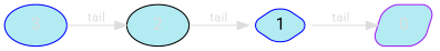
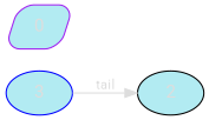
  digraph {
    rankdir=LR
    splines=false
    node [color=blue fillcolor="#b2ebf2" fontcolor="#dddddd" fontname="Segoe UI,Roboto,Helvetica,Arial,sans-serif" shape=ellipse style="rounded,filled"]
    edge [color="#dddddd" fontcolor="#dddddd" fontname="Segoe UI,Roboto,Helvetica,Arial,sans-serif" fontsize=11]
    n1 [label=3]
    n2 [color=black label=2]
-   n3 [fontcolor="#000000" label=1 shape=diamond]
    n4 [color=purple label=0 shape=parallelogram]
    n1 -> n2 [label=tail]
-   n2 -> n3 [label=tail]
-   n3 -> n4 [label=tail]
  }
